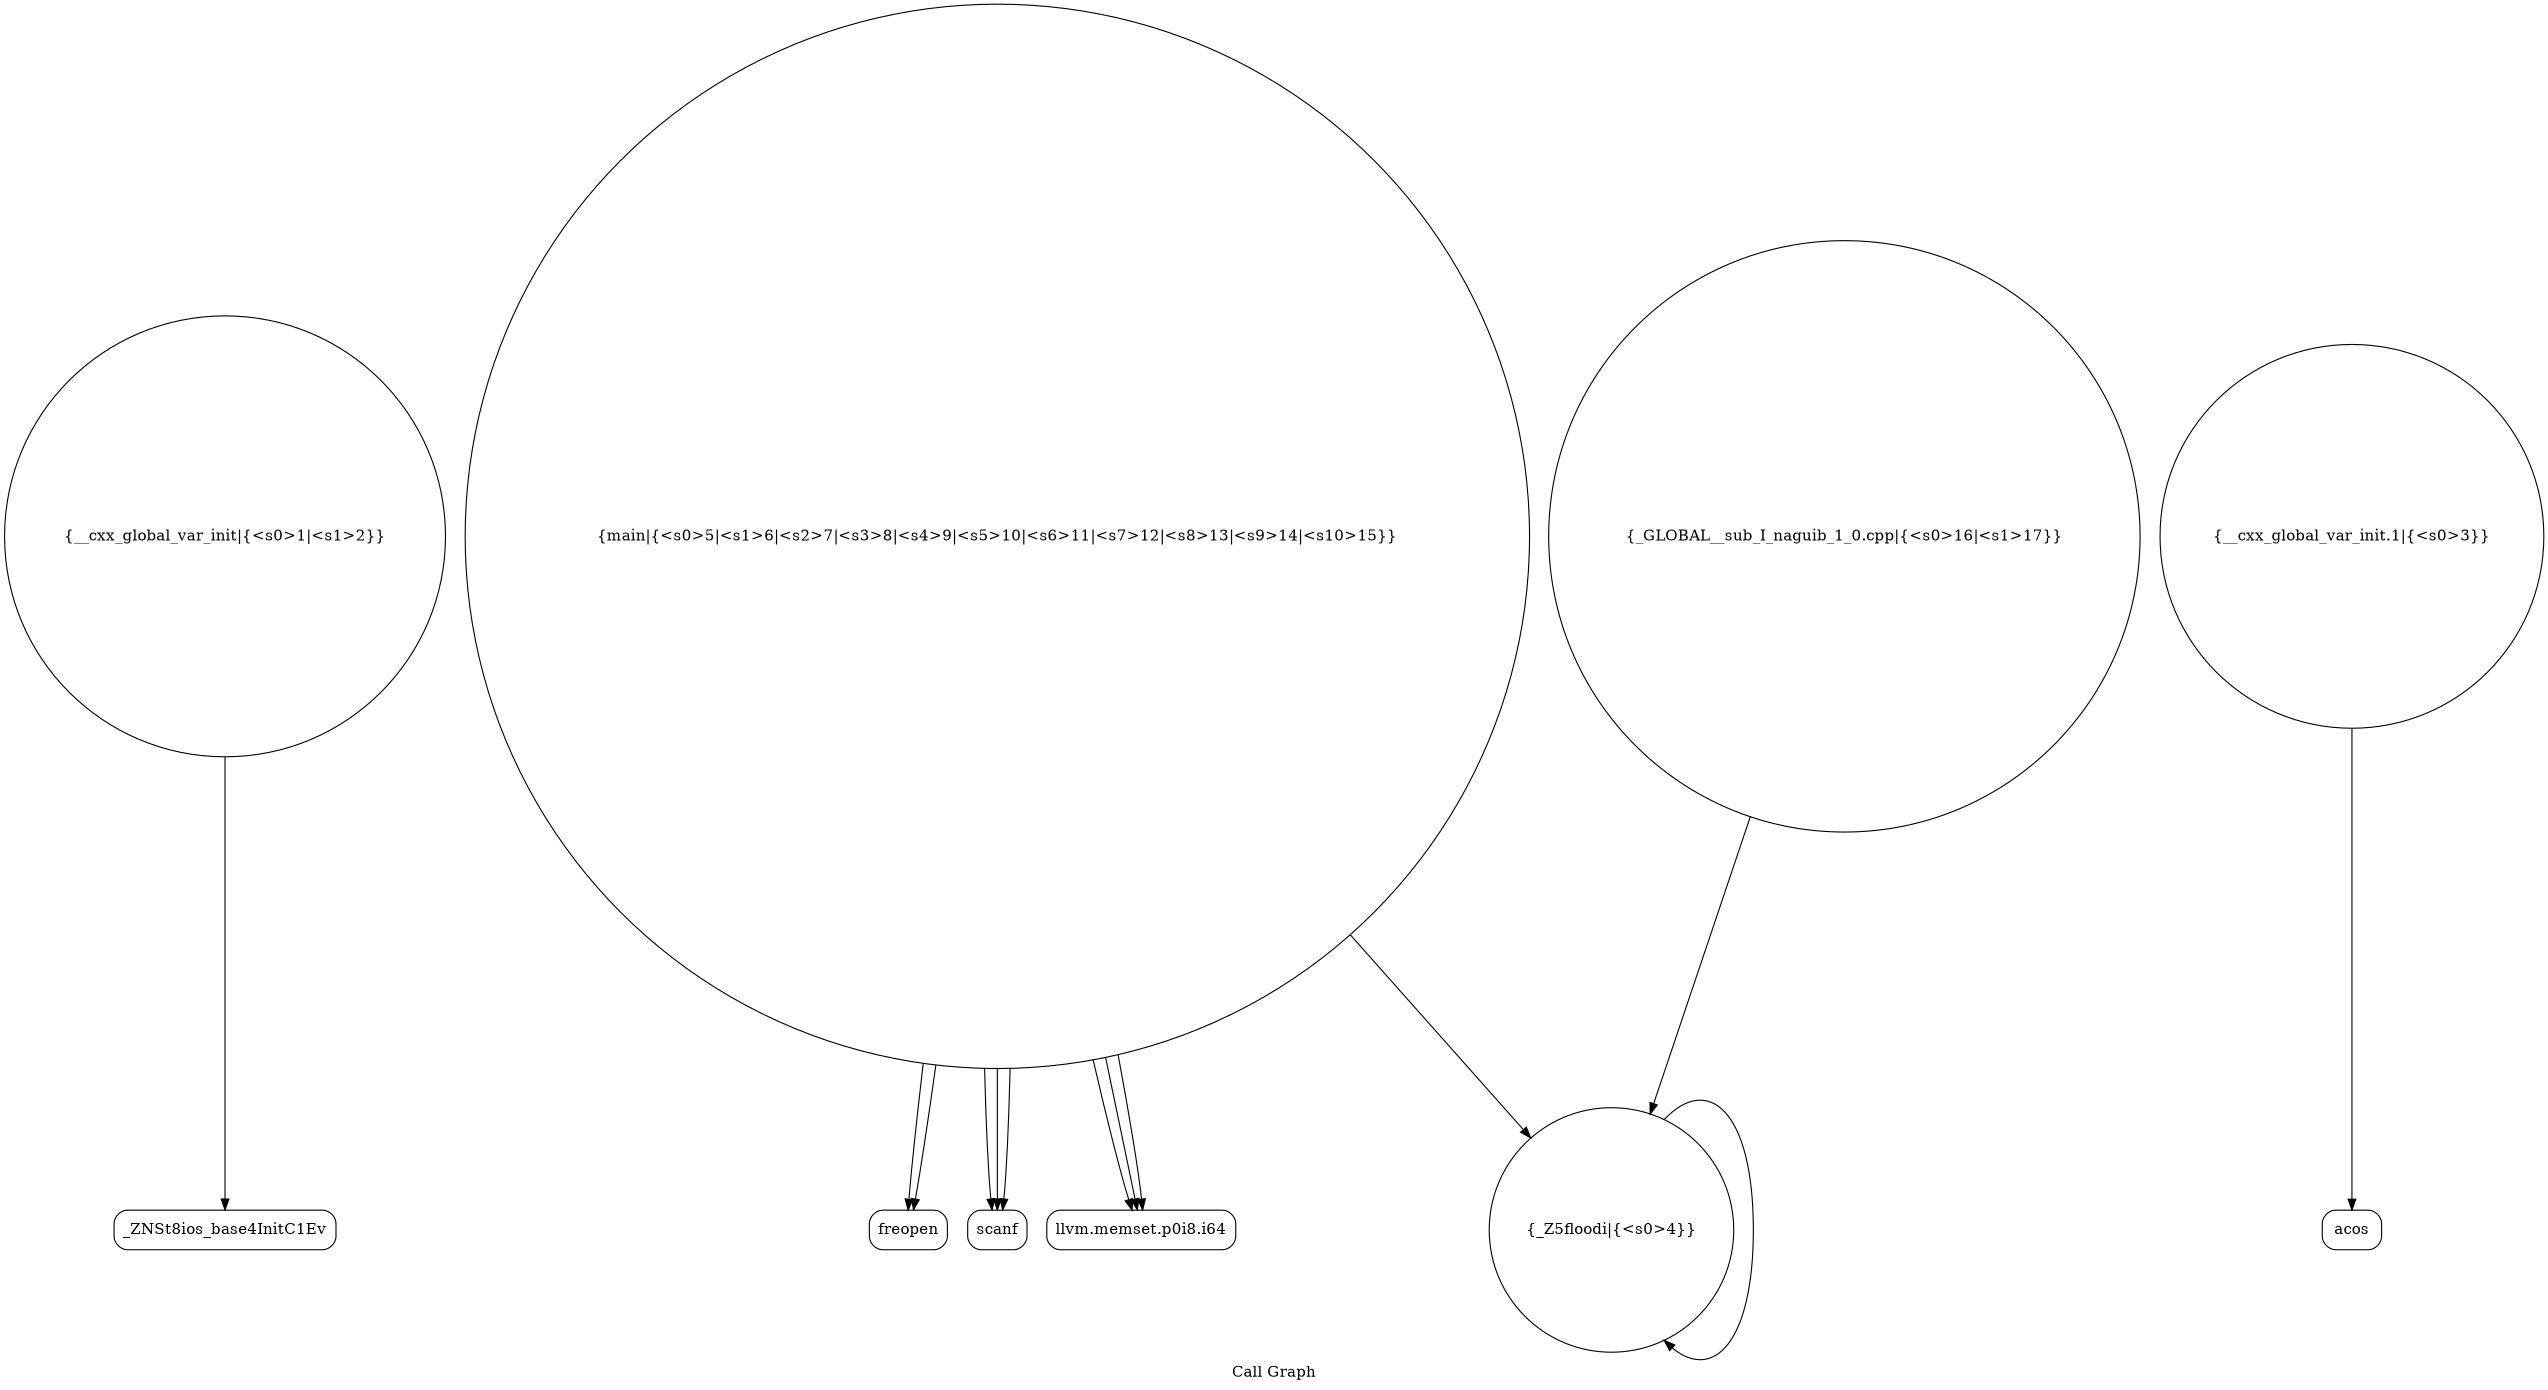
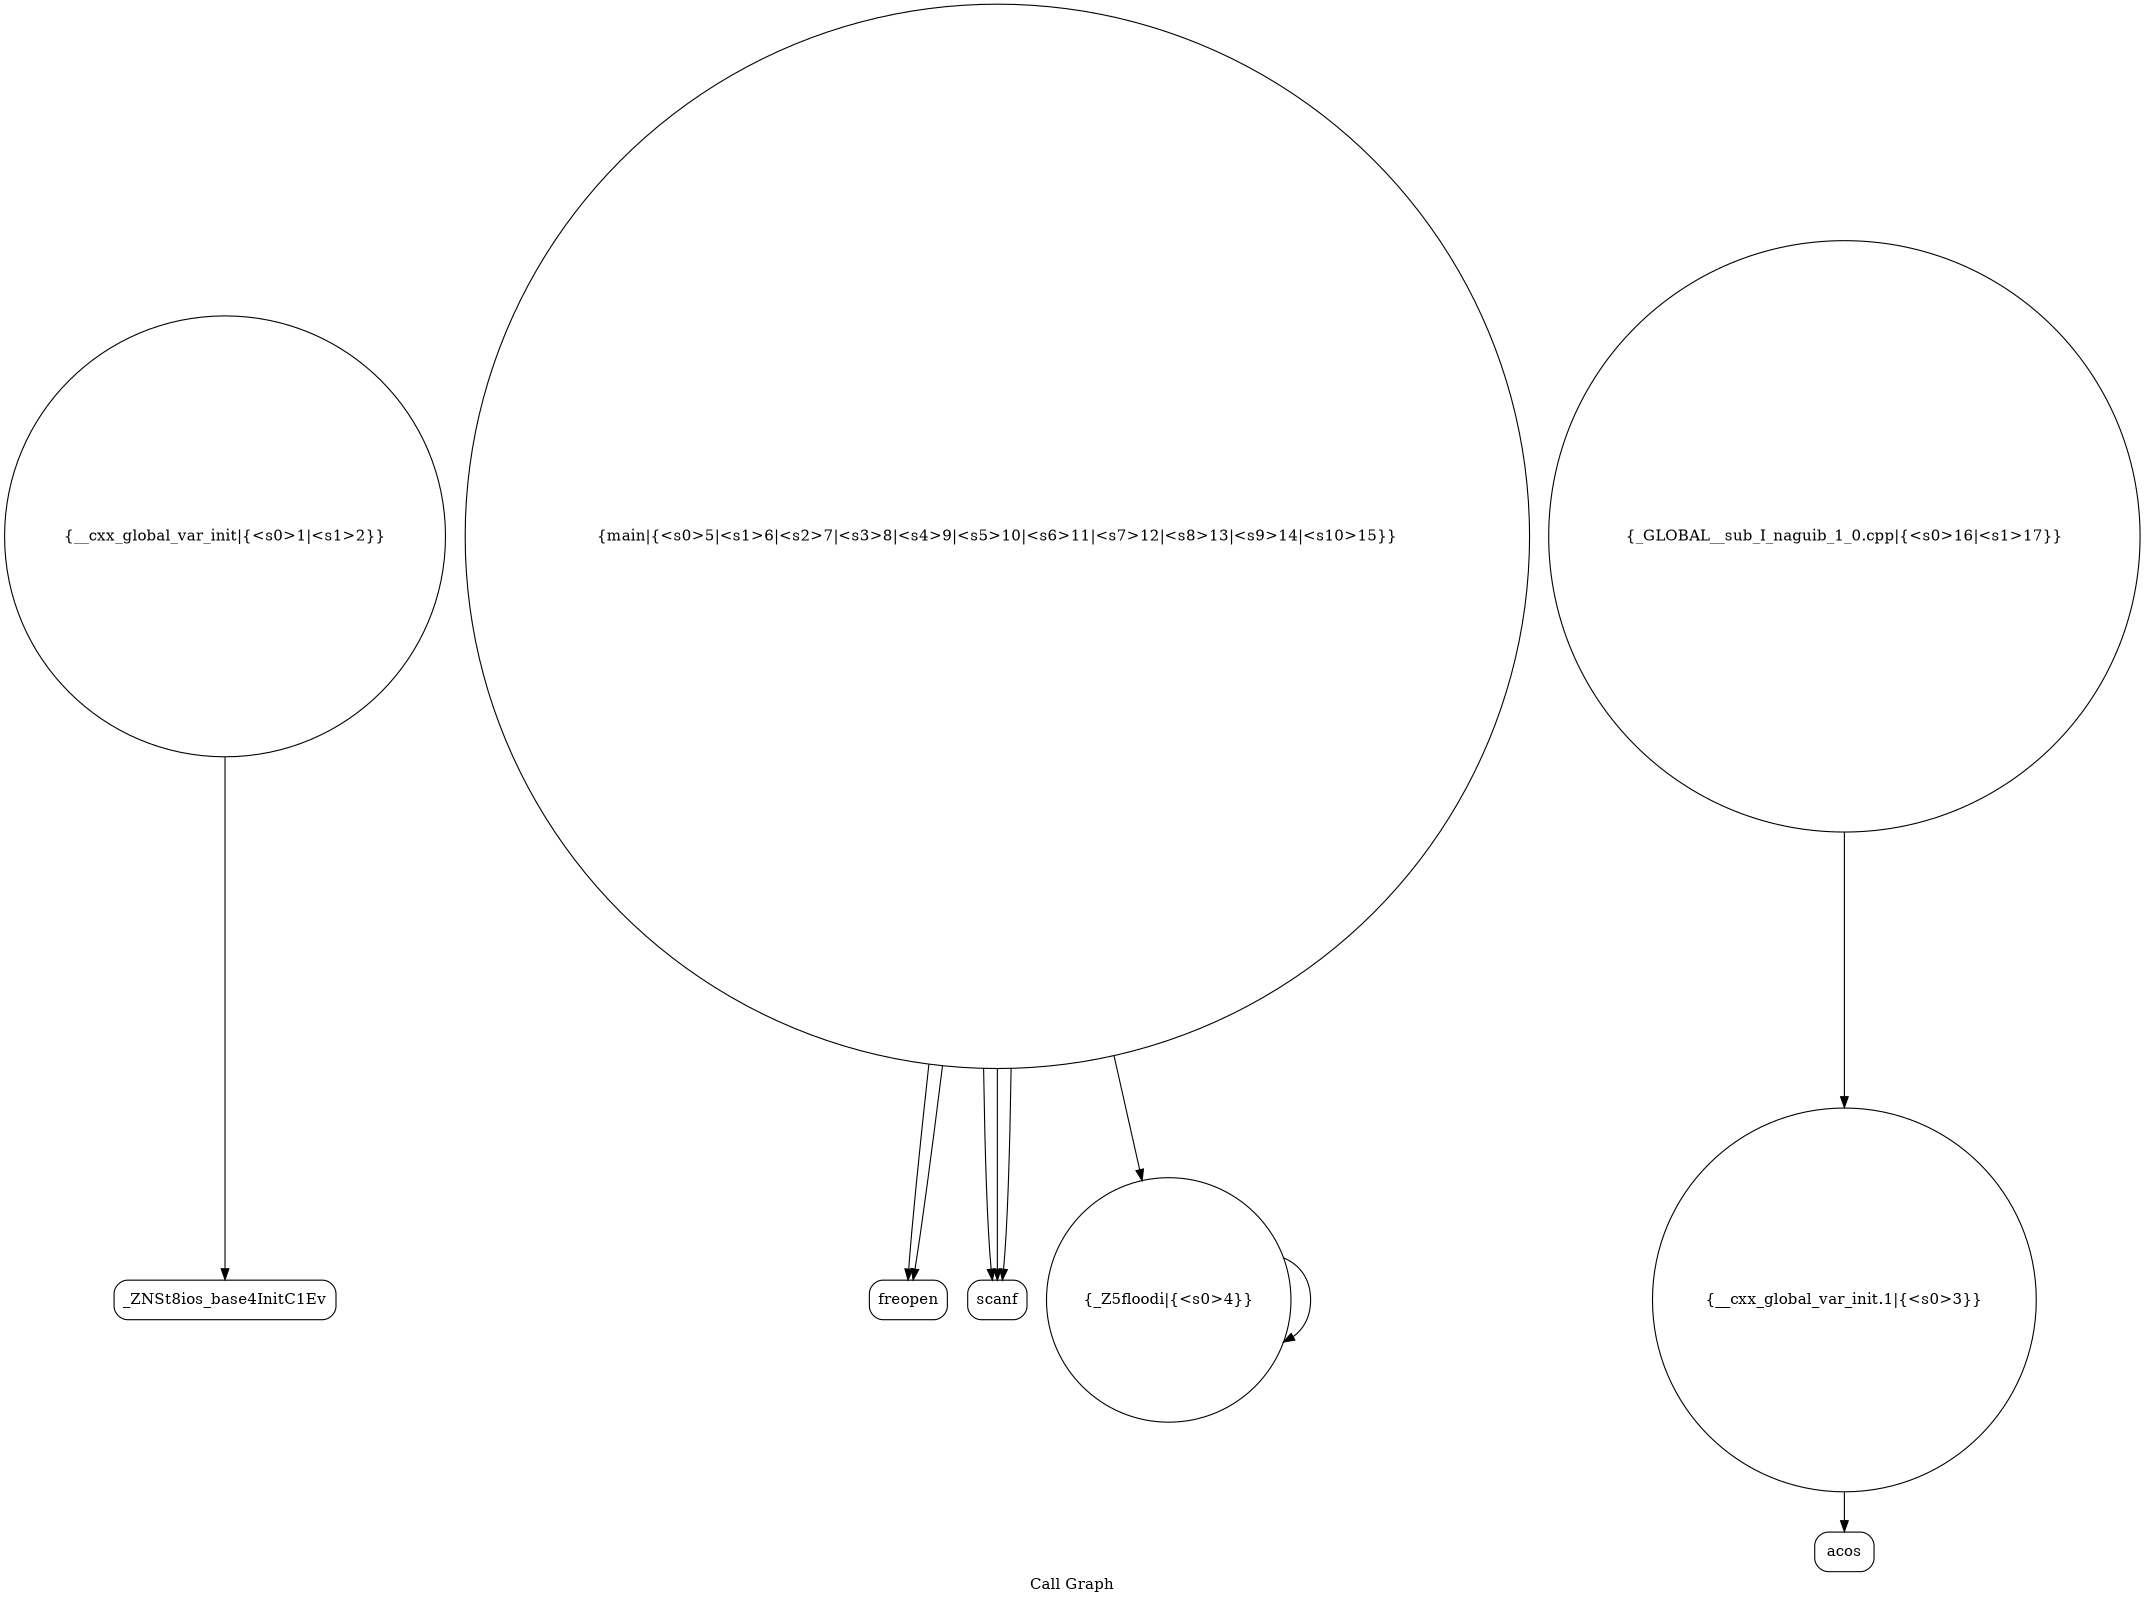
  digraph {
    label="Call Graph"
    node [shape=circle]
    edge [color=black tailport=s0]
    n1 [label="{__cxx_global_var_init|{<s0>1|<s1>2}}"]
    n2 [label="{_ZNSt8ios_base4InitC1Ev}" shape=Mrecord]
    n3 [label="{main|{<s0>5|<s1>6|<s2>7|<s3>8|<s4>9|<s5>10|<s6>11|<s7>12|<s8>13|<s9>14|<s10>15}}"]
    n4 [label="{freopen}" shape=Mrecord]
    n5 [label="{scanf}" shape=Mrecord]
-   n6 [label="{llvm.memset.p0i8.i64}" shape=Mrecord]
    n7 [label="{_Z5floodi|{<s0>4}}"]
    n8 [label="{__cxx_global_var_init.1|{<s0>3}}"]
    n9 [label="{acos}" shape=Mrecord]
    n10 [label="{_GLOBAL__sub_I_naguib_1_0.cpp|{<s0>16|<s1>17}}"]
    n1 -> n2
    n3 -> n4
    n3 -> n4 [tailport=s1]
    n3 -> n5 [tailport=s2]
    n3 -> n5 [tailport=s7]
    n3 -> n5 [tailport=s8]
-   n3 -> n6 [tailport=s3]
-   n3 -> n6 [tailport=s4]
-   n3 -> n6 [tailport=s5]
    n3 -> n7 [tailport=s9]
    n7 -> n7
    n8 -> n9
-   n10 -> n7 [tailport=s1]
+   n10 -> n8 [tailport=s1]
  }
